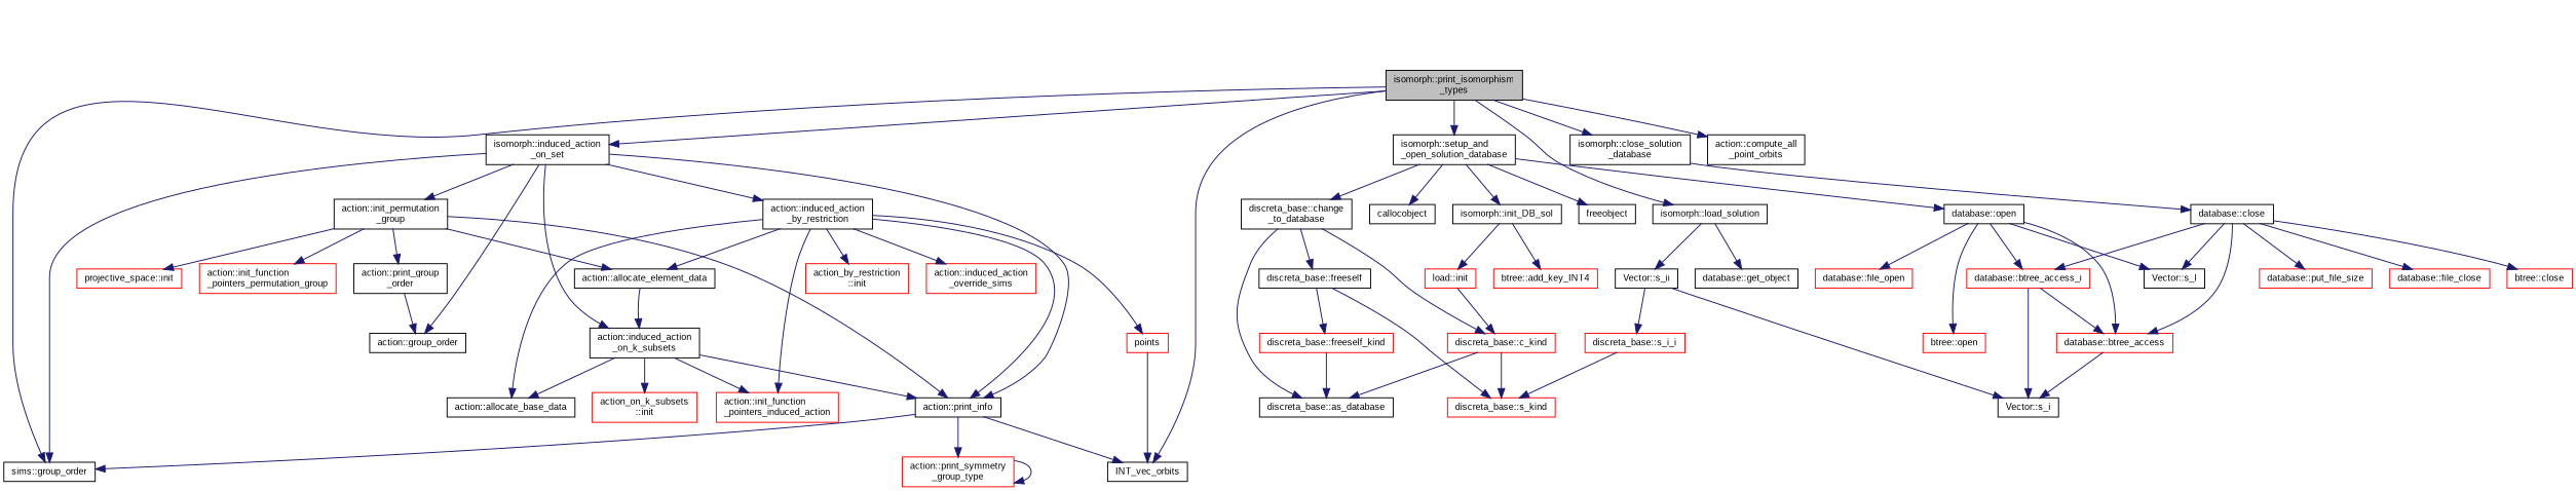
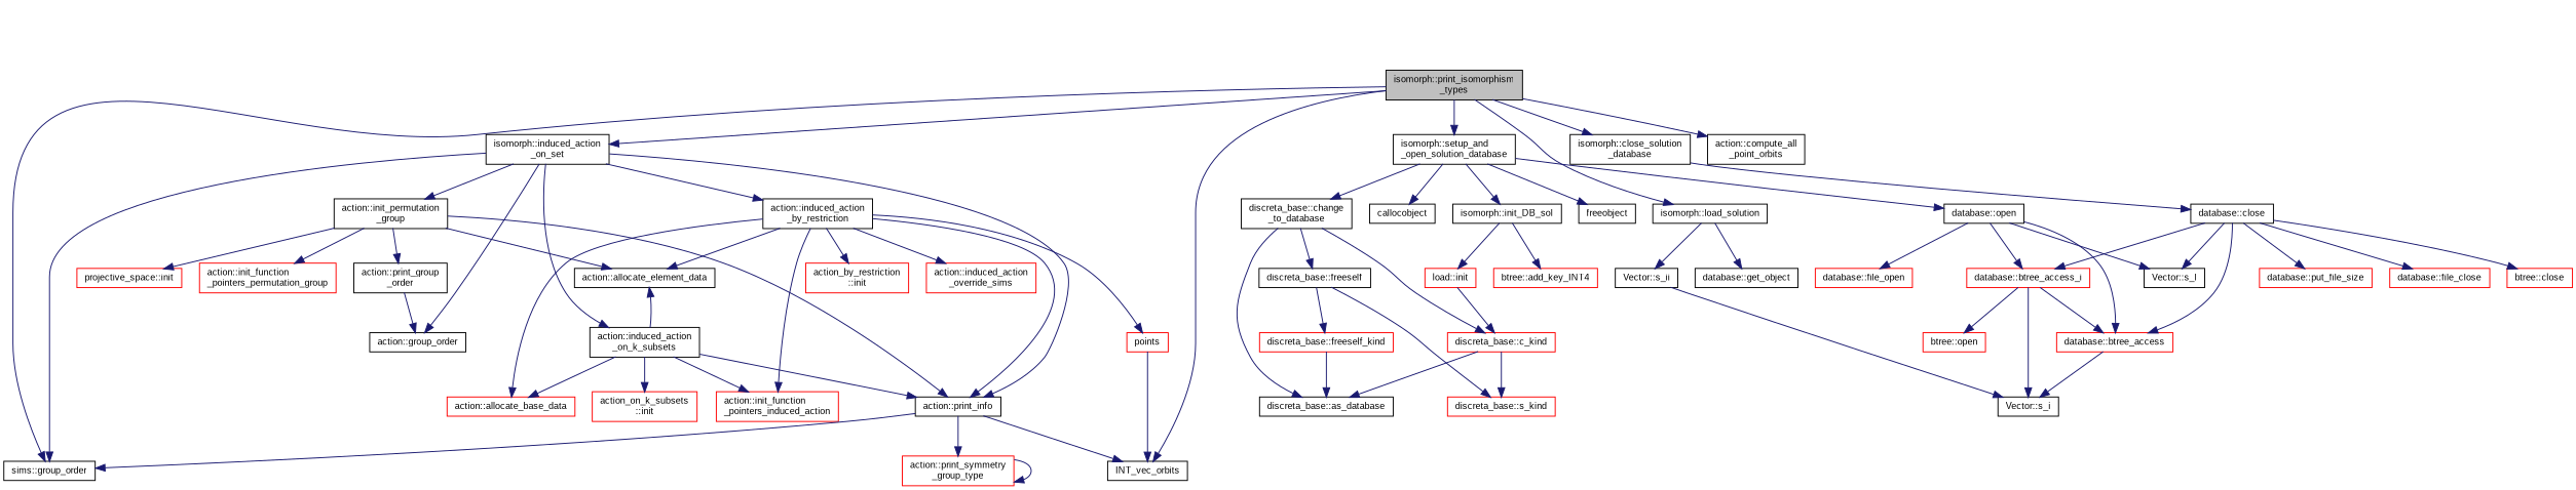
  digraph {
    fontname="Liberation Sans"
    rankdir=TB
    node [color=black fillcolor=white fontname="Liberation Sans" fontsize=10 shape=record style=filled]
    edge [color=midnightblue fontname="Liberation Sans" fontsize=10 labelfontname=Helvetica labelfontsize=10 style=solid]
    n1 [fillcolor=grey75 fontcolor=black height=0.2 label="isomorph::print_isomorphism\l_types" width=0.4]
    n2 [height=0.2 label="sims::group_order" width=0.4]
    n3 [height=0.2 label="isomorph::setup_and\l_open_solution_database" width=0.4]
    n4 [height=0.2 label="isomorph::load_solution" width=0.4]
    n5 [height=0.2 label=INT_vec_orbits width=0.4]
    n6 [height=0.2 label="isomorph::induced_action\l_on_set" width=0.4]
    n7 [height=0.2 label="action::compute_all\l_point_orbits" width=0.4]
    n8 [height=0.2 label="isomorph::close_solution\l_database" width=0.4]
    n9 [height=0.2 label=freeobject width=0.4]
    n10 [height=0.2 label=callocobject width=0.4]
    n11 [height=0.2 label="discreta_base::change\l_to_database" width=0.4]
    n12 [height=0.2 label="isomorph::init_DB_sol" width=0.4]
    n13 [height=0.2 label="database::open" width=0.4]
    n14 [height=0.2 label="database::get_object" width=0.4]
    n15 [height=0.2 label="Vector::s_ii" width=0.4]
    n16 [height=0.2 label="action::group_order" width=0.4]
    n17 [height=0.2 label="action::induced_action\l_by_restriction" width=0.4]
    n18 [height=0.2 label="action::print_info" width=0.4]
    n19 [height=0.2 label="action::init_permutation\l_group" width=0.4]
    n20 [height=0.2 label="action::induced_action\l_on_k_subsets" width=0.4]
    n21 [height=0.2 label="database::close" width=0.4]
    n22 [height=0.2 label="discreta_base::freeself" width=0.4]
    n23 [height=0.2 label="discreta_base::as_database" width=0.4]
    n24 [color=red height=0.2 label="discreta_base::c_kind" width=0.4]
    n25 [color=red height=0.2 label="load::init" width=0.4]
    n26 [color=red height=0.2 label="btree::add_key_INT4" width=0.4]
    n27 [color=red height=0.2 label="database::file_open" width=0.4]
    n28 [color=red height=0.2 label="database::btree_access" width=0.4]
    n29 [height=0.2 label="Vector::s_l" width=0.4]
    n30 [color=red height=0.2 label="database::btree_access_i" width=0.4]
    n31 [color=red height=0.2 label="btree::open" width=0.4]
    n32 [color=red height=0.2 label="discreta_base::freeself_kind" width=0.4]
    n33 [color=red height=0.2 label="discreta_base::s_kind" width=0.4]
    n34 [height=0.2 label="Vector::s_i" width=0.4]
-   n35 [color=red height=0.2 label="discreta_base::s_i_i" width=0.4]
    n36 [color=red height=0.2 label="action_by_restriction\l::init" width=0.4]
    n37 [color=red height=0.2 label=points width=0.4]
    n38 [color=red height=0.2 label="action::init_function\l_pointers_induced_action" width=0.4]
-   n39 [height=0.2 label="action::allocate_base_data" width=0.4]
+   n39 [color=red height=0.2 label="action::allocate_base_data" width=0.4]
    n40 [height=0.2 label="action::allocate_element_data" width=0.4]
    n41 [color=red height=0.2 label="action::induced_action\l_override_sims" width=0.4]
    n42 [color=red height=0.2 label="action::print_symmetry\l_group_type" width=0.4]
    n43 [color=red height=0.2 label="projective_space::init" width=0.4]
    n44 [color=red height=0.2 label="action::init_function\l_pointers_permutation_group" width=0.4]
    n45 [height=0.2 label="action::print_group\l_order" width=0.4]
    n46 [color=red height=0.2 label="action_on_k_subsets\l::init" width=0.4]
    n47 [color=red height=0.2 label="database::put_file_size" width=0.4]
    n48 [color=red height=0.2 label="database::file_close" width=0.4]
    n49 [color=red height=0.2 label="btree::close" width=0.4]
    n1 -> n2
    n1 -> n3
    n1 -> n4
    n1 -> n5
    n1 -> n6
    n1 -> n7
    n1 -> n8
    n3 -> n9
    n3 -> n10
    n3 -> n11
    n3 -> n12
    n3 -> n13
    n4 -> n14
    n4 -> n15
    n6 -> n2
    n6 -> n16
    n6 -> n17
    n6 -> n18
    n6 -> n19
    n6 -> n20
    n8 -> n21
    n11 -> n22
    n11 -> n23
    n11 -> n24
    n12 -> n25
    n12 -> n26
    n13 -> n27
    n13 -> n28
    n13 -> n29
    n13 -> n30
-   n13 -> n31
+   n30 -> n31
    n15 -> n34
-   n15 -> n35
    n17 -> n18
    n17 -> n36
    n17 -> n37
    n17 -> n38
    n17 -> n39
    n17 -> n40
    n17 -> n41
    n18 -> n2
    n18 -> n5
    n18 -> n42
    n19 -> n18
    n19 -> n40
    n19 -> n43
    n19 -> n44
    n19 -> n45
    n20 -> n18
    n20 -> n38
    n20 -> n39
-   n40 -> n20
+   n20 -> n40
    n20 -> n46
    n21 -> n28
    n21 -> n29
    n21 -> n30
    n21 -> n47
    n21 -> n48
    n21 -> n49
    n22 -> n32
    n22 -> n33
    n24 -> n23
    n24 -> n33
    n25 -> n24
    n28 -> n34
    n30 -> n28
    n30 -> n34
    n32 -> n23
-   n35 -> n33
    n37 -> n5
    n42 -> n42
    n45 -> n16
  }
